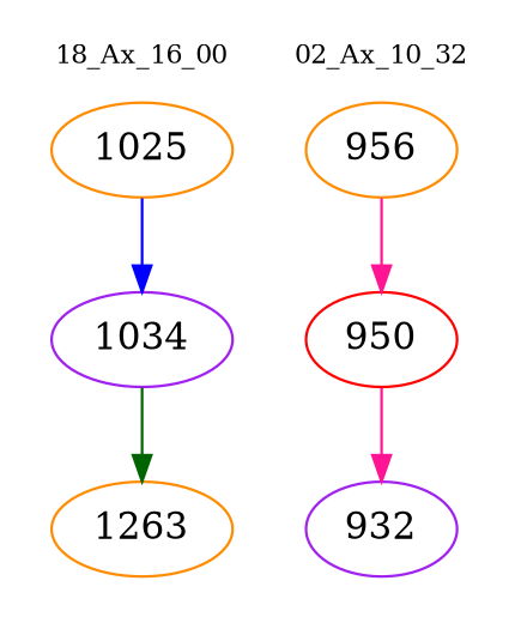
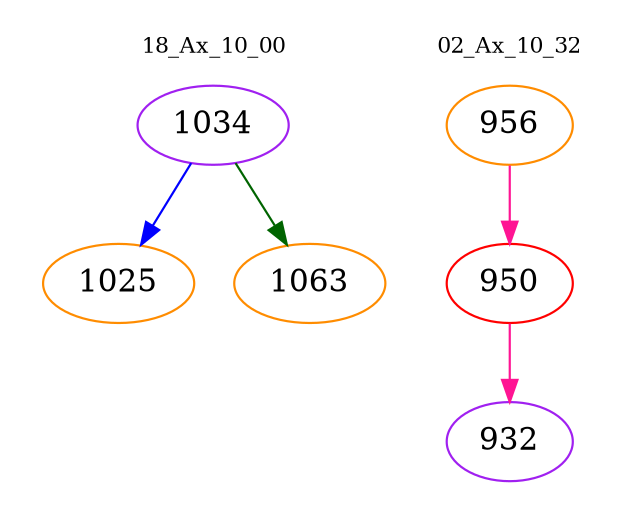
  digraph {
    node [color=darkorange]
    edge [color=deeppink]
    n1 [label=1025]
    n2 [color=purple label=1034]
-   n3 [label=1263]
+   n3 [label=1063]
    n4 [label=956]
    n5 [color=red label=950]
    n6 [color=purple label=932]
    subgraph cluster_1 {
      color=white
      fontsize=10
-     label="18_Ax_16_00"
+     label="18_Ax_10_00"
      n1
      n2
      n3
    }
    subgraph cluster_2 {
      color=white
      fontsize=10
      label="02_Ax_10_32"
      n4
      n5
      n6
    }
-   n1 -> n2 [color=blue]
+   n2 -> n1 [color=blue]
    n2 -> n3 [color=darkgreen]
    n4 -> n5
    n5 -> n6
  }
